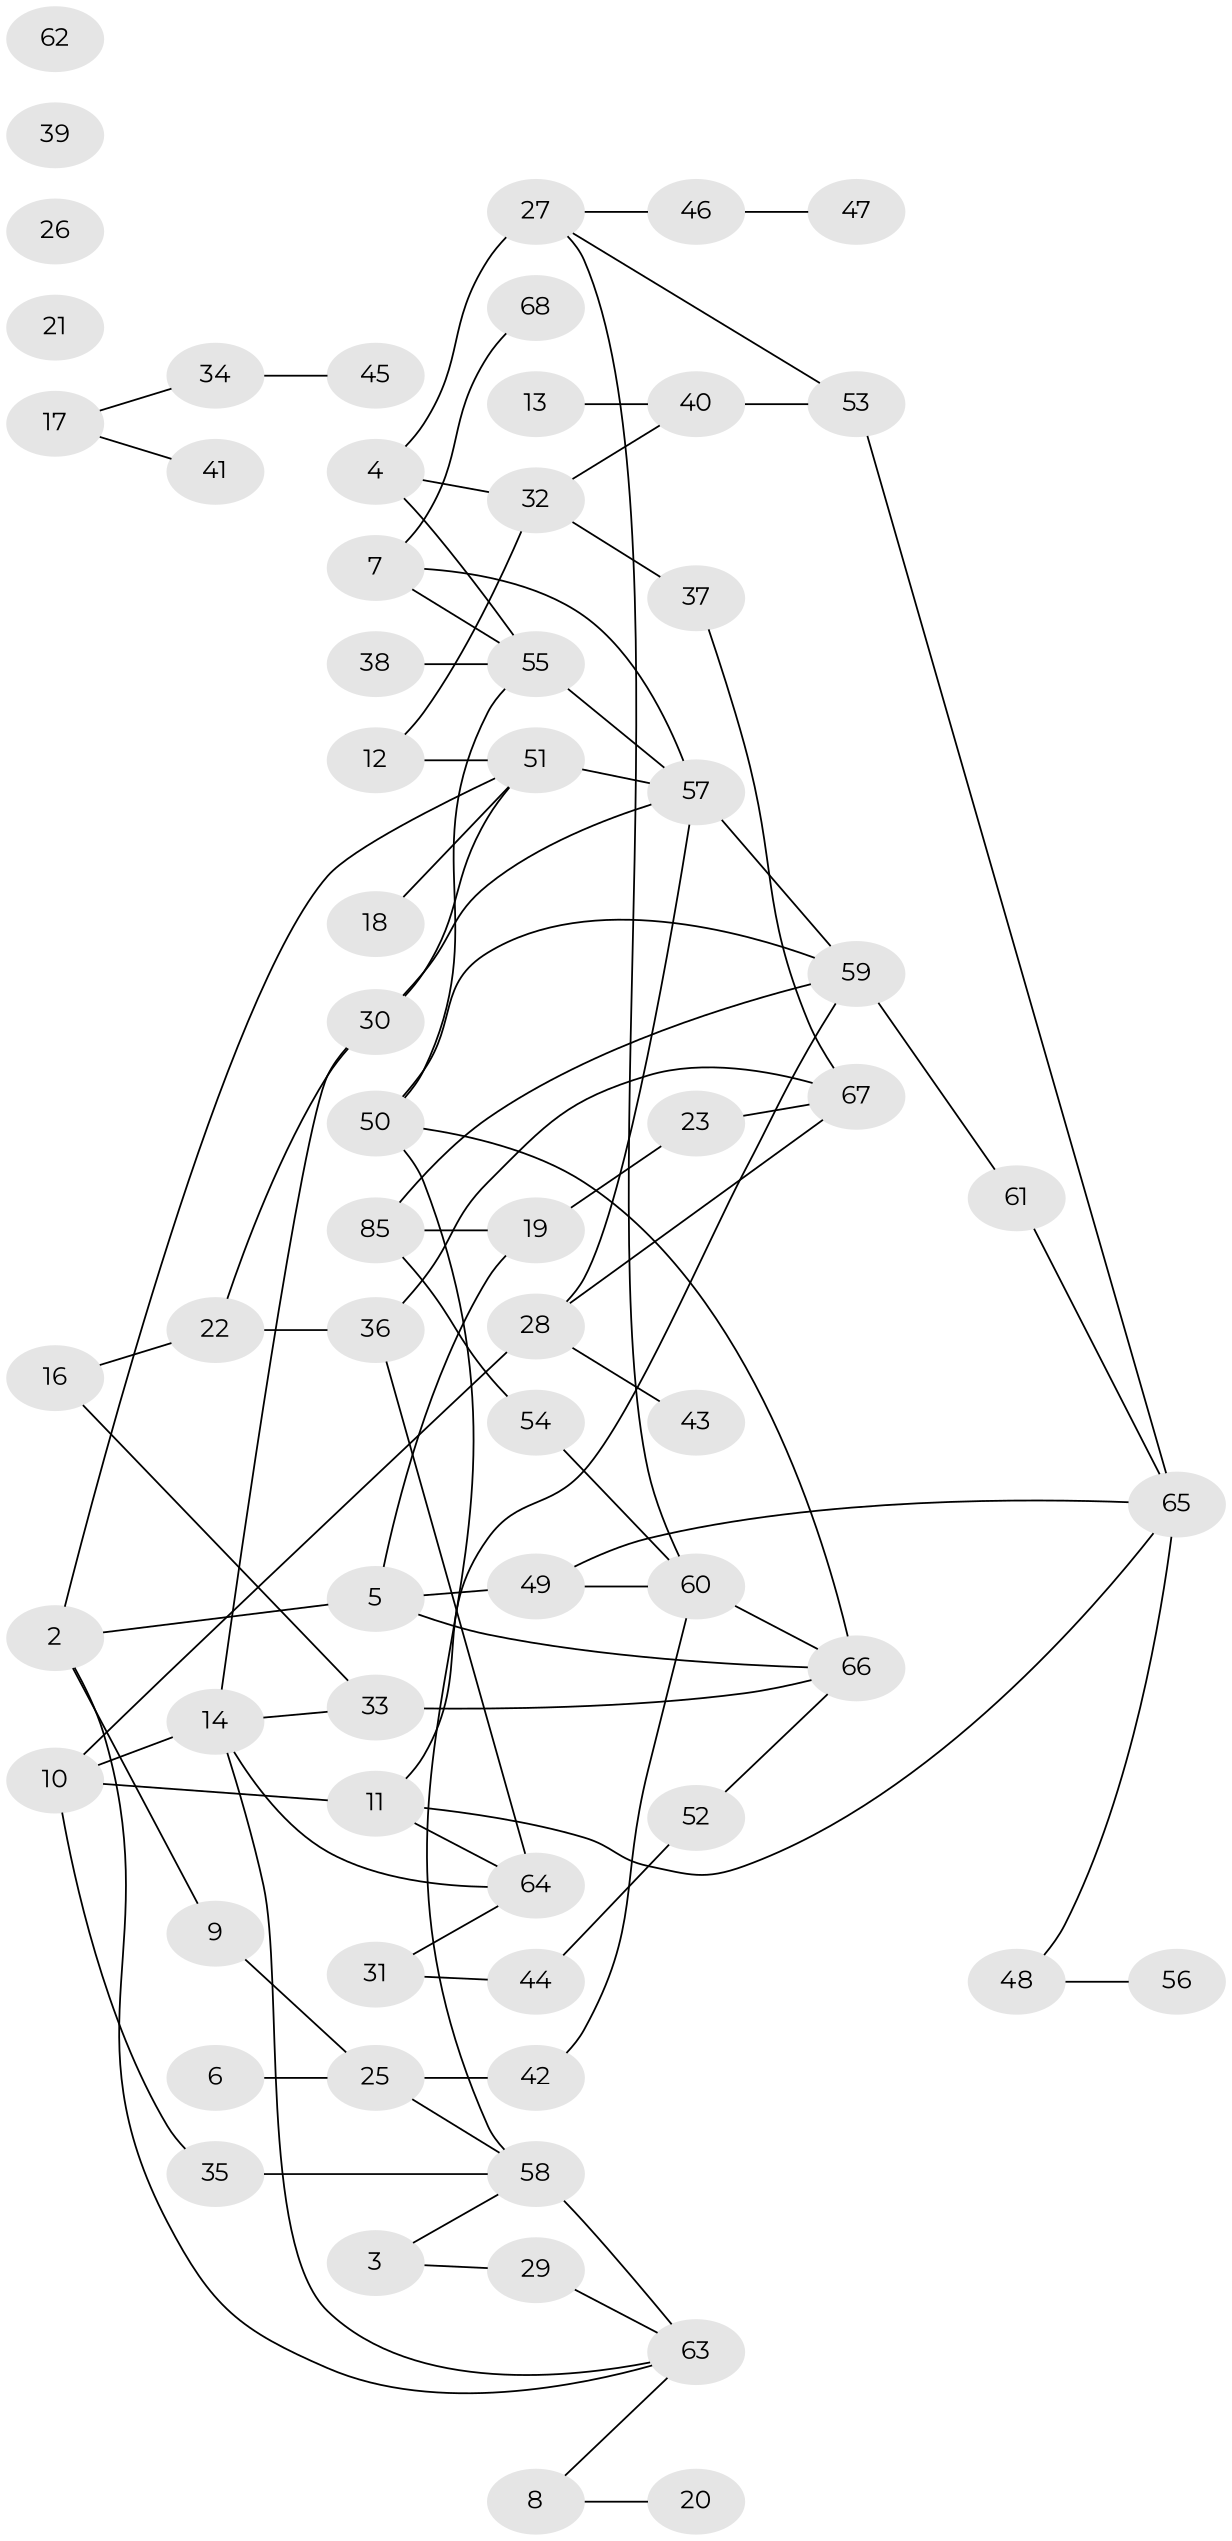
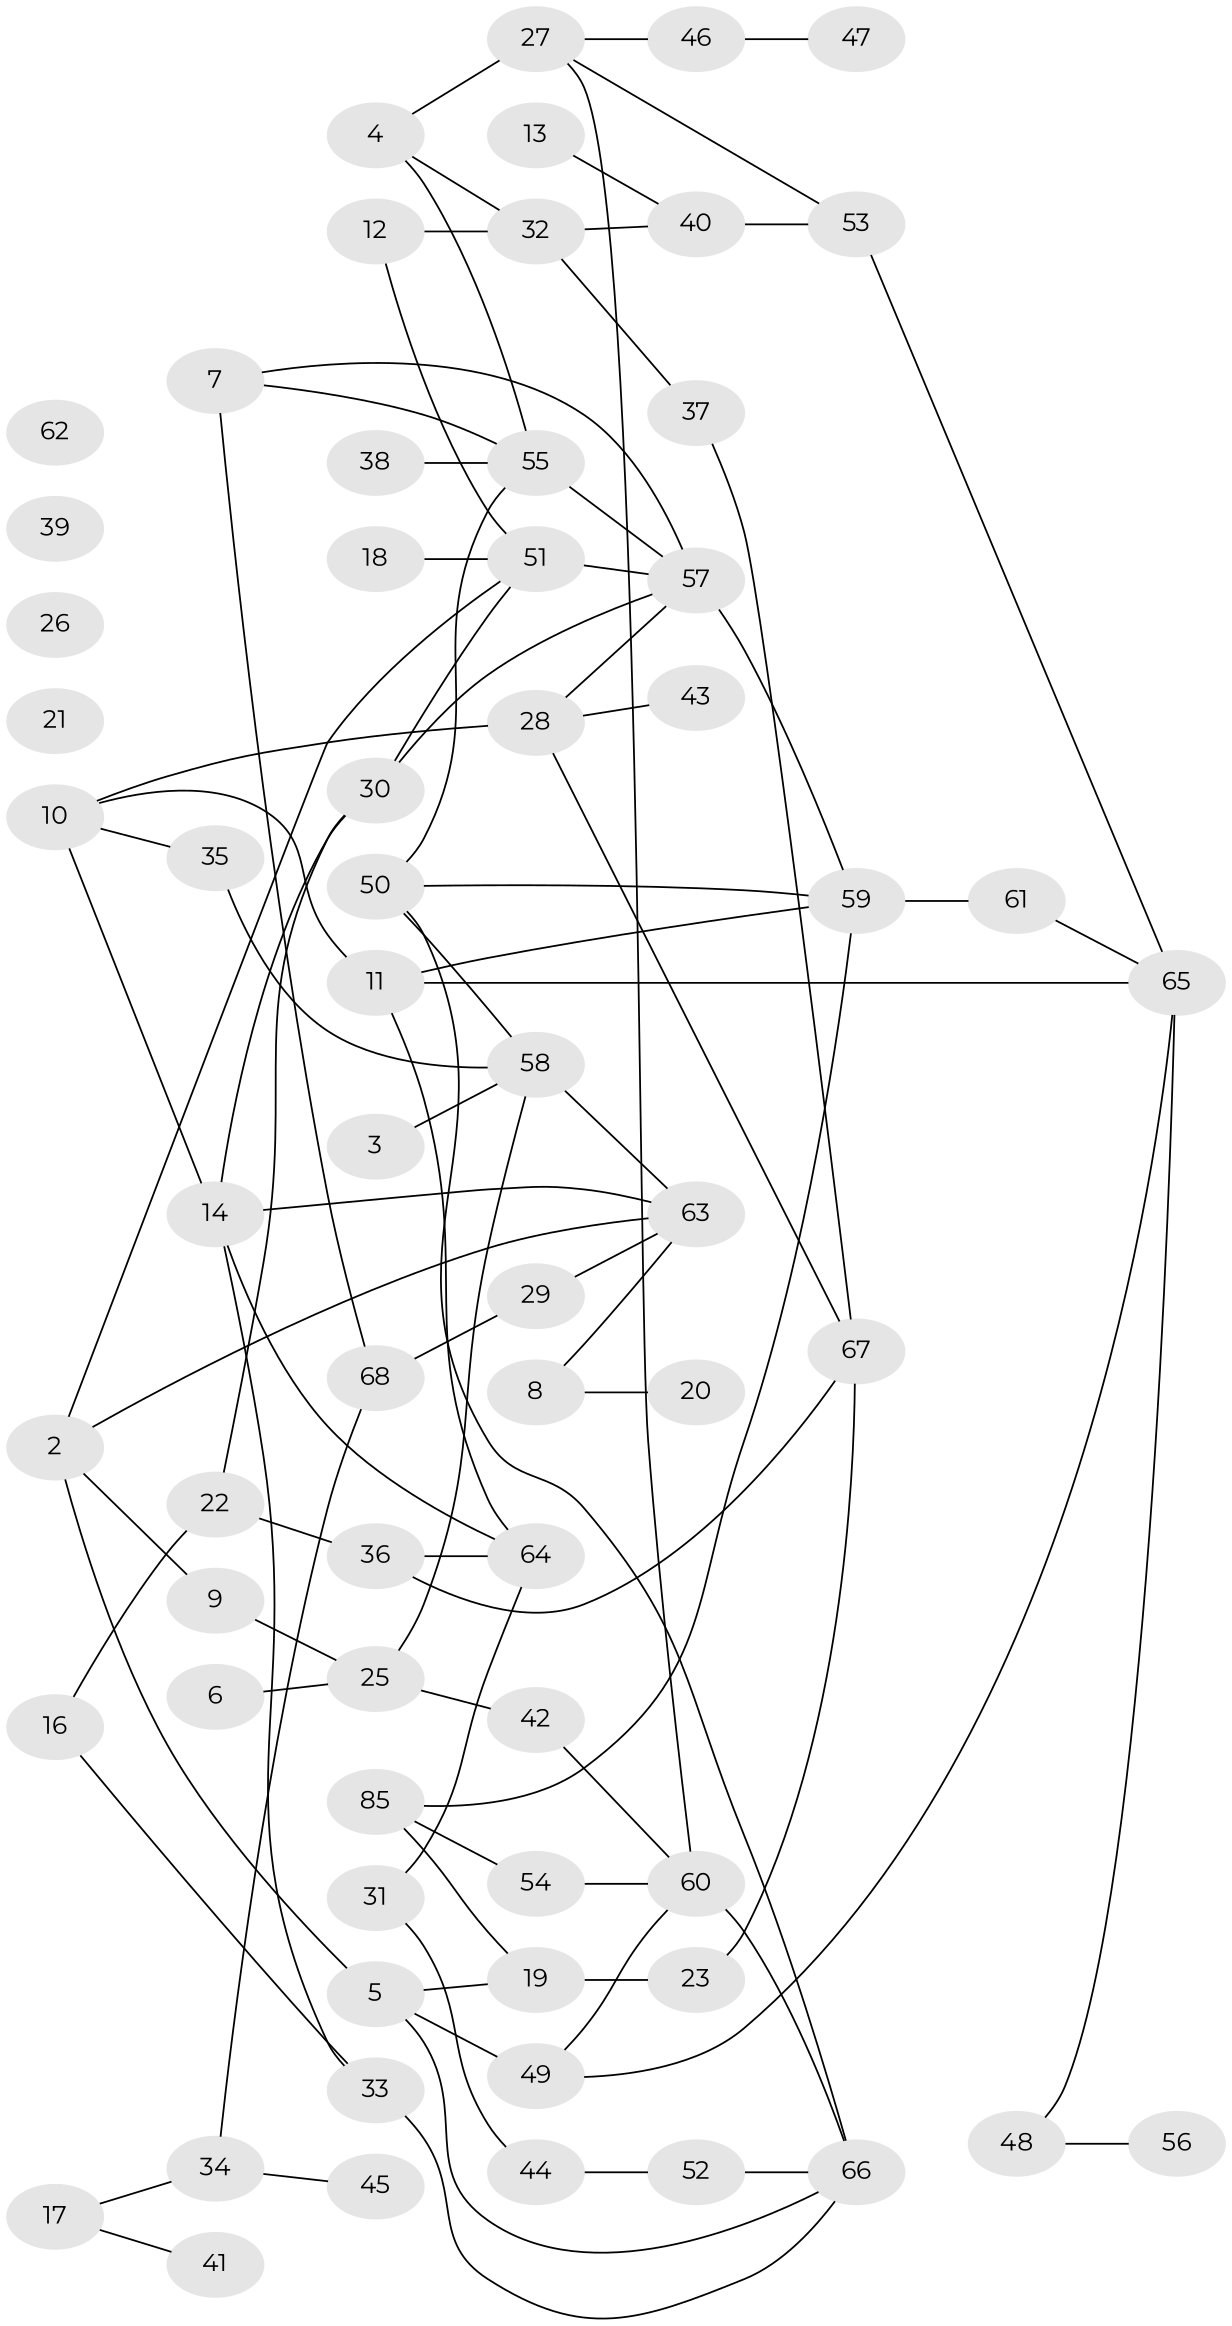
  graph {
    fontname=Montserrat
    rankdir=LR
    node [color=gray90 fontname=Montserrat style=filled]
    edge [fontname=Montserrat]
    30
    51
    57
    2
    5
    9
    63
    19
    49
    66
    25
    3
    29
    58
    4
    27
    32
    55
    46
    53
    60
    40
    37
    23
    65
    6
    42
    7
    68
    59
    8
    20
    10
    11
    14
    28
    35
    64
    33
    67
    43
    61
    12
    13
    n45 [label=85]
    54
    16
    22
    36
    17
    34
    41
    45
    18
    21
    26
    47
    31
    44
    52
    38
    39
    48
    56
    50
    62
    30 -- 51
    30 -- 57
    51 -- 57
    57 -- 59
    2 -- 51
    2 -- 5
    2 -- 9
    2 -- 63
    5 -- 19
    5 -- 49
    5 -- 66
    9 -- 25
    19 -- 23
    49 -- 60
    49 -- 65
    25 -- 58
    25 -- 42
-   3 -- 29
+   68 -- 29
    3 -- 58
    29 -- 63
    58 -- 63
    4 -- 27
    4 -- 32
    4 -- 55
    27 -- 46
    27 -- 53
    27 -- 60
    32 -- 40
    32 -- 37
    55 -- 57
    46 -- 47
    53 -- 65
    60 -- 66
    40 -- 53
    37 -- 67
    23 -- 67
    6 -- 25
    42 -- 60
    7 -- 57
    7 -- 55
    7 -- 68
    59 -- 61
    8 -- 63
    8 -- 20
    10 -- 11
    10 -- 14
    10 -- 28
    10 -- 35
    11 -- 65
    11 -- 59
    11 -- 64
    14 -- 30
    14 -- 63
    14 -- 64
    14 -- 33
    28 -- 57
    28 -- 67
    28 -- 43
    35 -- 58
    33 -- 66
    61 -- 65
    12 -- 51
    12 -- 32
    13 -- 40
    n45 -- 19
    n45 -- 59
    n45 -- 54
    54 -- 60
    16 -- 33
    16 -- 22
    22 -- 30
    22 -- 36
    36 -- 64
    36 -- 67
    17 -- 34
    17 -- 41
+   34 -- 68
    34 -- 45
    18 -- 51
    31 -- 64
    31 -- 44
    44 -- 52
    52 -- 66
    38 -- 55
    48 -- 65
    48 -- 56
    50 -- 66
    50 -- 58
    50 -- 55
    50 -- 59
  }
